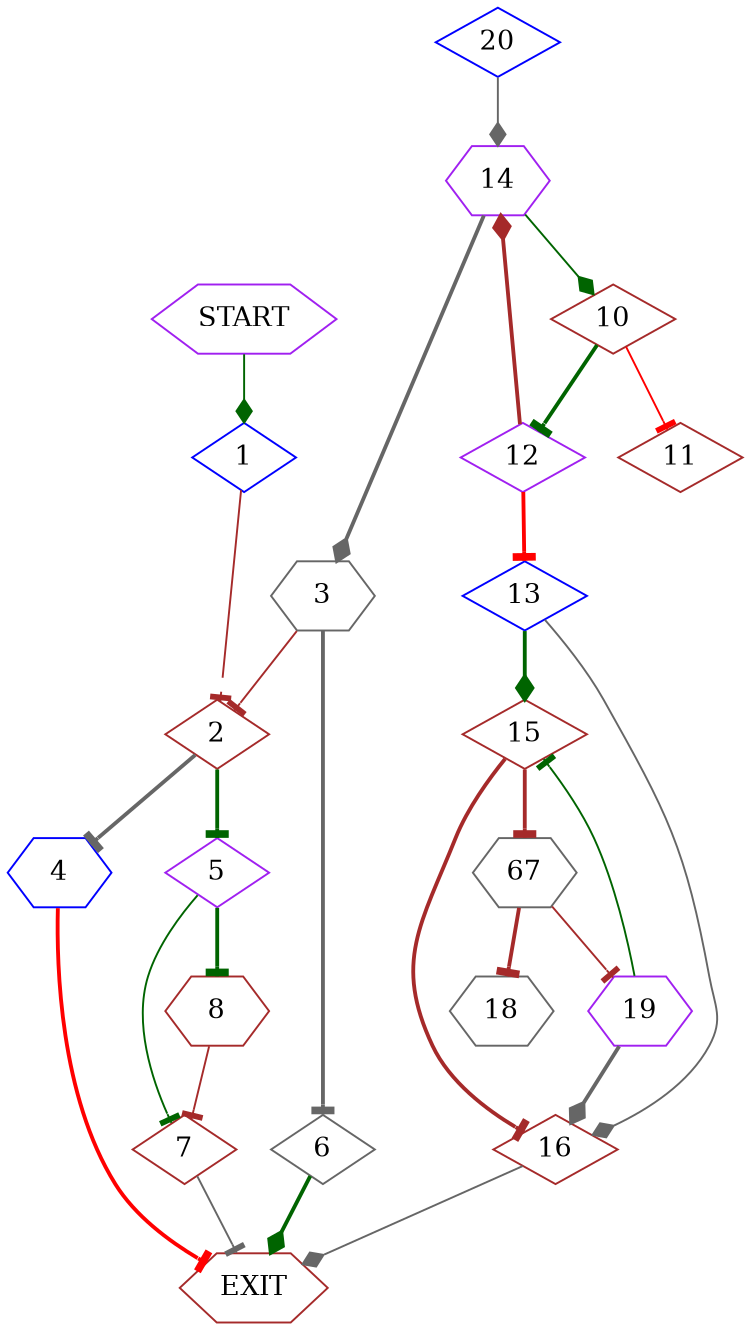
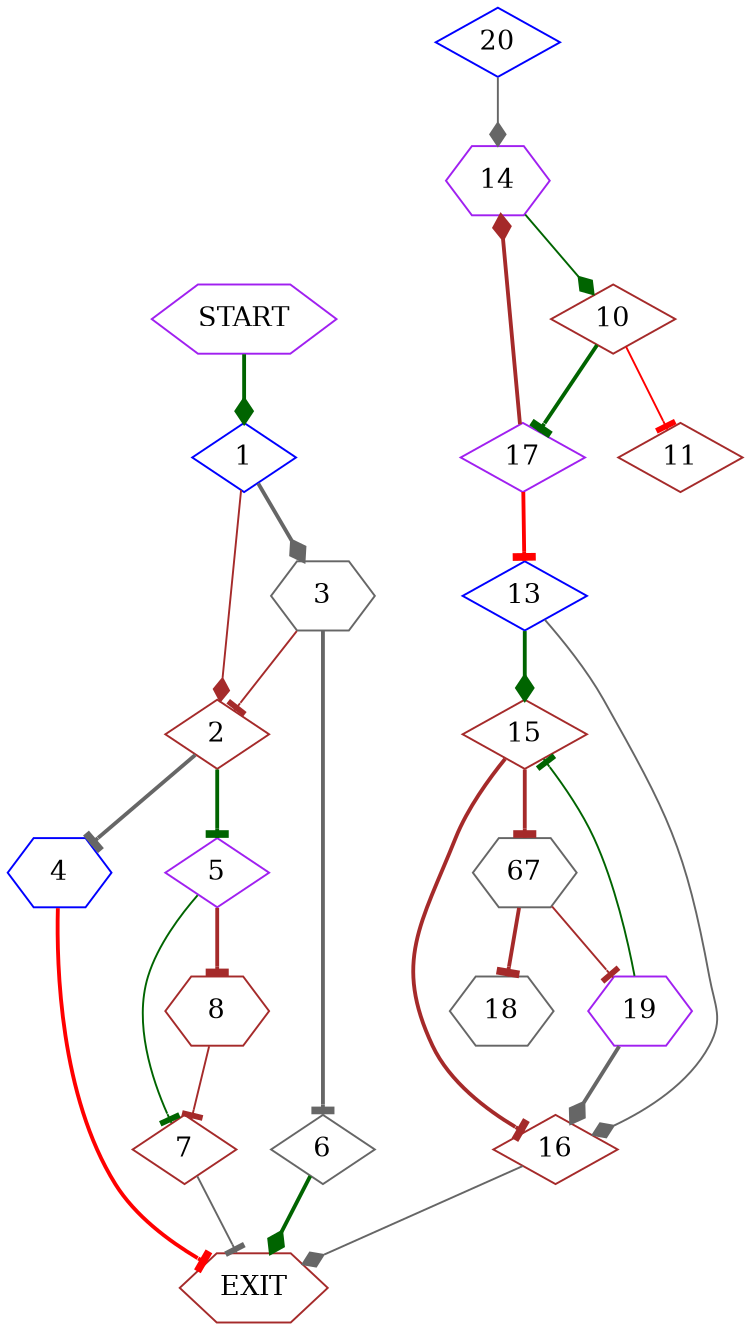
  digraph {
    node [color=brown shape=diamond]
    edge [arrowhead=tee color=darkgreen style=bold]
    n1 [color=purple label=START shape=hexagon]
    1 [color=blue]
    2
    3 [color=gray40 shape=hexagon]
    n5 [label=EXIT shape=hexagon]
    4 [color=blue shape=hexagon]
    5 [color=purple]
    6 [color=gray40]
    7
    8 [shape=hexagon]
    10
    11
-   12 [color=purple]
+   12 [color=purple label=17]
    13 [color=blue]
    14 [color=purple shape=hexagon]
    15
    16
    n18 [color=gray40 label=67 shape=hexagon]
    18 [color=gray40 shape=hexagon]
    19 [color=purple shape=hexagon]
    20 [color=blue]
-   n1 -> 1 [arrowhead=diamond style=solid]
-   1 -> 2 [color=brown style=solid]
-   14 -> 3 [arrowhead=diamond color=gray40]
+   n1 -> 1 [arrowhead=diamond]
+   1 -> 2 [arrowhead=diamond color=brown style=solid]
+   1 -> 3 [arrowhead=diamond color=gray40]
    2 -> 4 [color=gray40]
    2 -> 5
    3 -> 2 [color=brown style=solid]
    3 -> 6 [color=gray40]
    4 -> n5 [color=red]
    5 -> 7 [style=solid]
-   5 -> 8
+   5 -> 8 [color=brown]
    6 -> n5 [arrowhead=diamond]
    7 -> n5 [color=gray40 style=solid]
    8 -> 7 [color=brown style=solid]
    10 -> 11 [color=red style=solid]
    10 -> 12
    12 -> 13 [color=red]
    12 -> 14 [arrowhead=diamond color=brown]
    13 -> 15 [arrowhead=diamond]
    13 -> 16 [arrowhead=diamond color=gray40 style=solid]
    14 -> 10 [arrowhead=diamond style=solid]
    15 -> 16 [color=brown]
    15 -> n18 [color=brown]
    16 -> n5 [arrowhead=diamond color=gray40 style=solid]
    n18 -> 18 [color=brown]
    n18 -> 19 [color=brown style=solid]
    19 -> 15 [style=solid]
    19 -> 16 [arrowhead=diamond color=gray40]
    20 -> 14 [arrowhead=diamond color=gray40 style=solid]
  }
